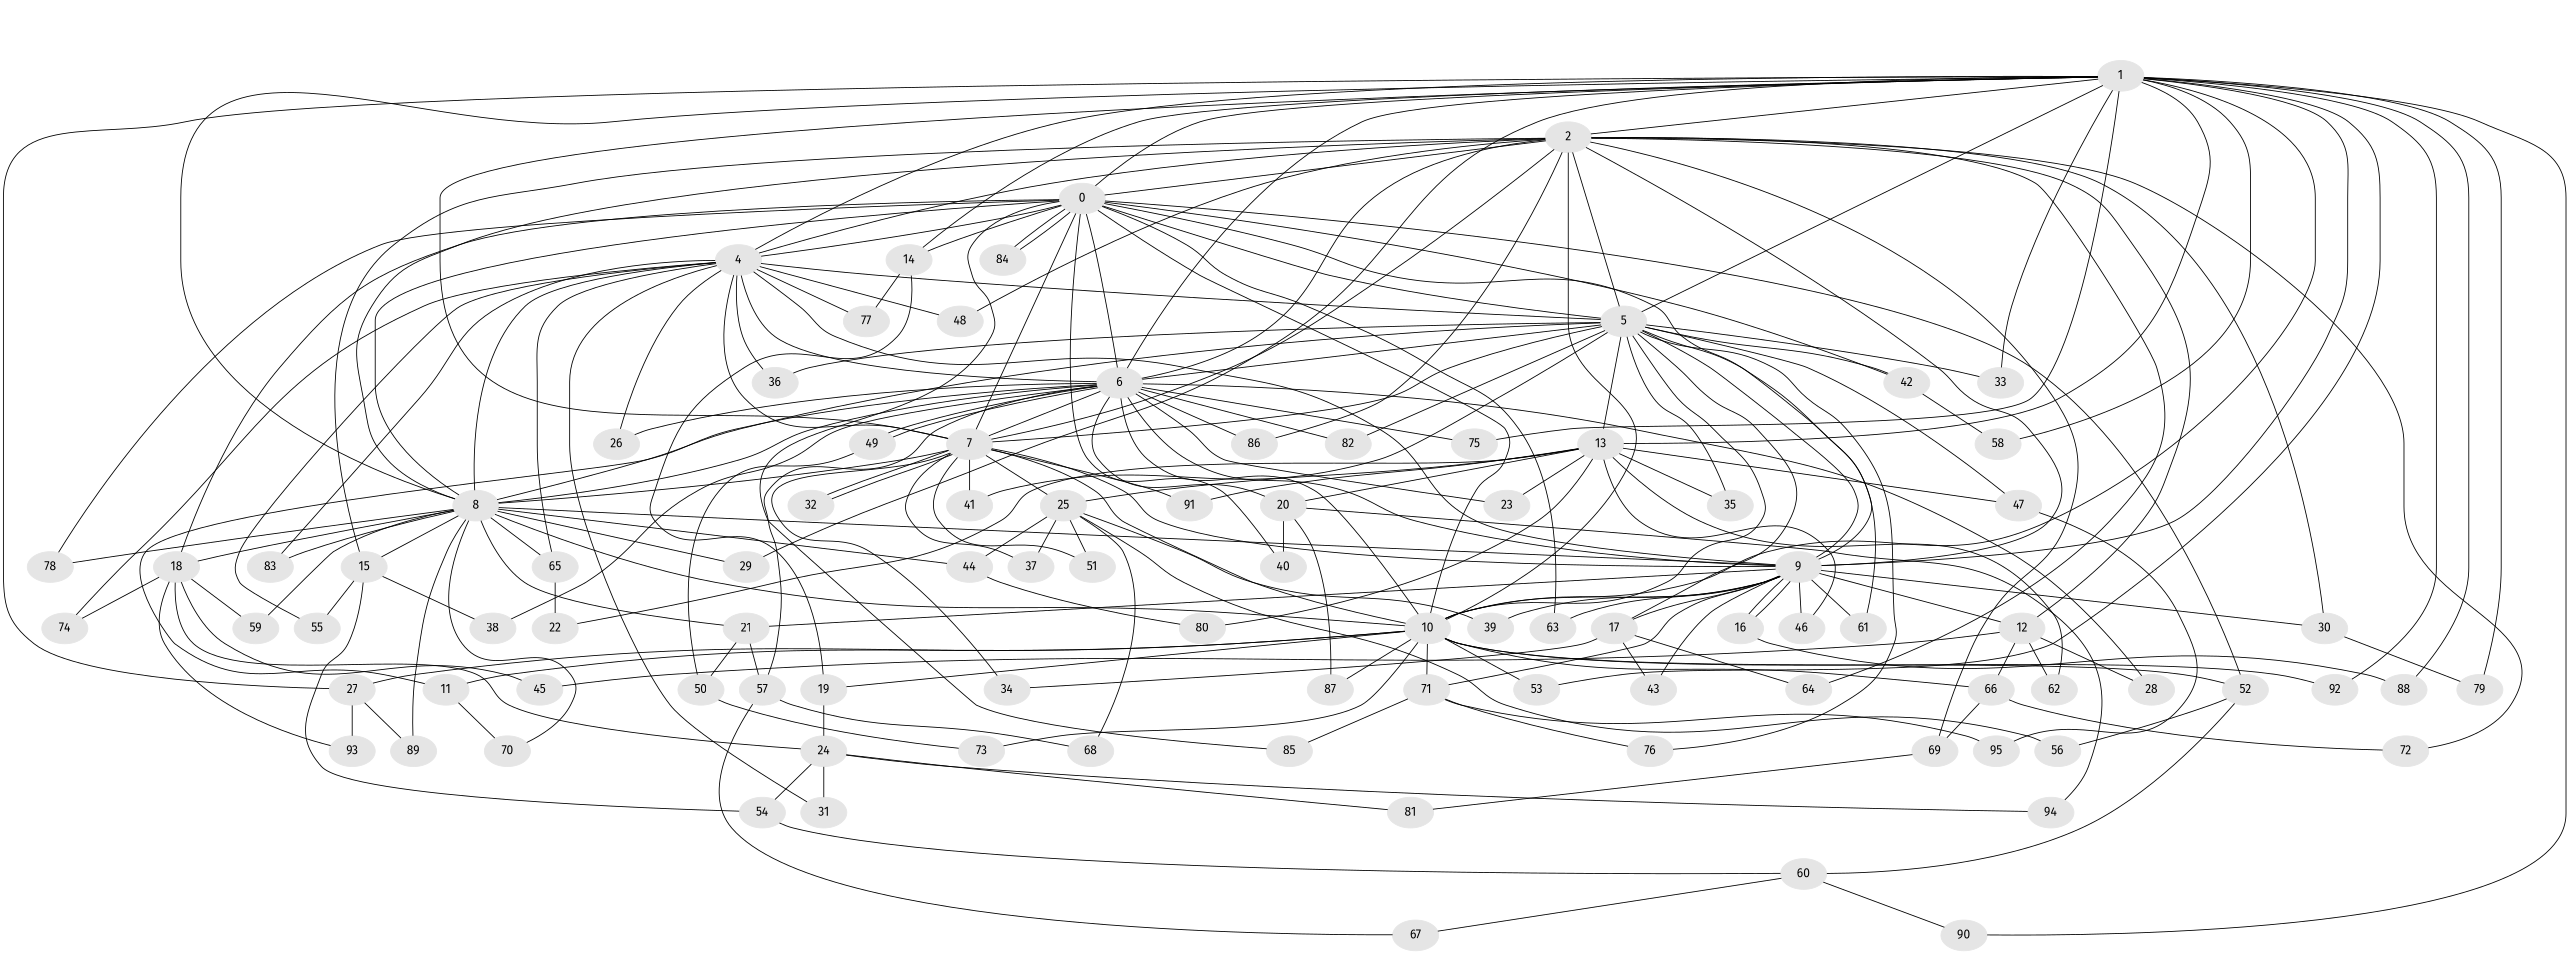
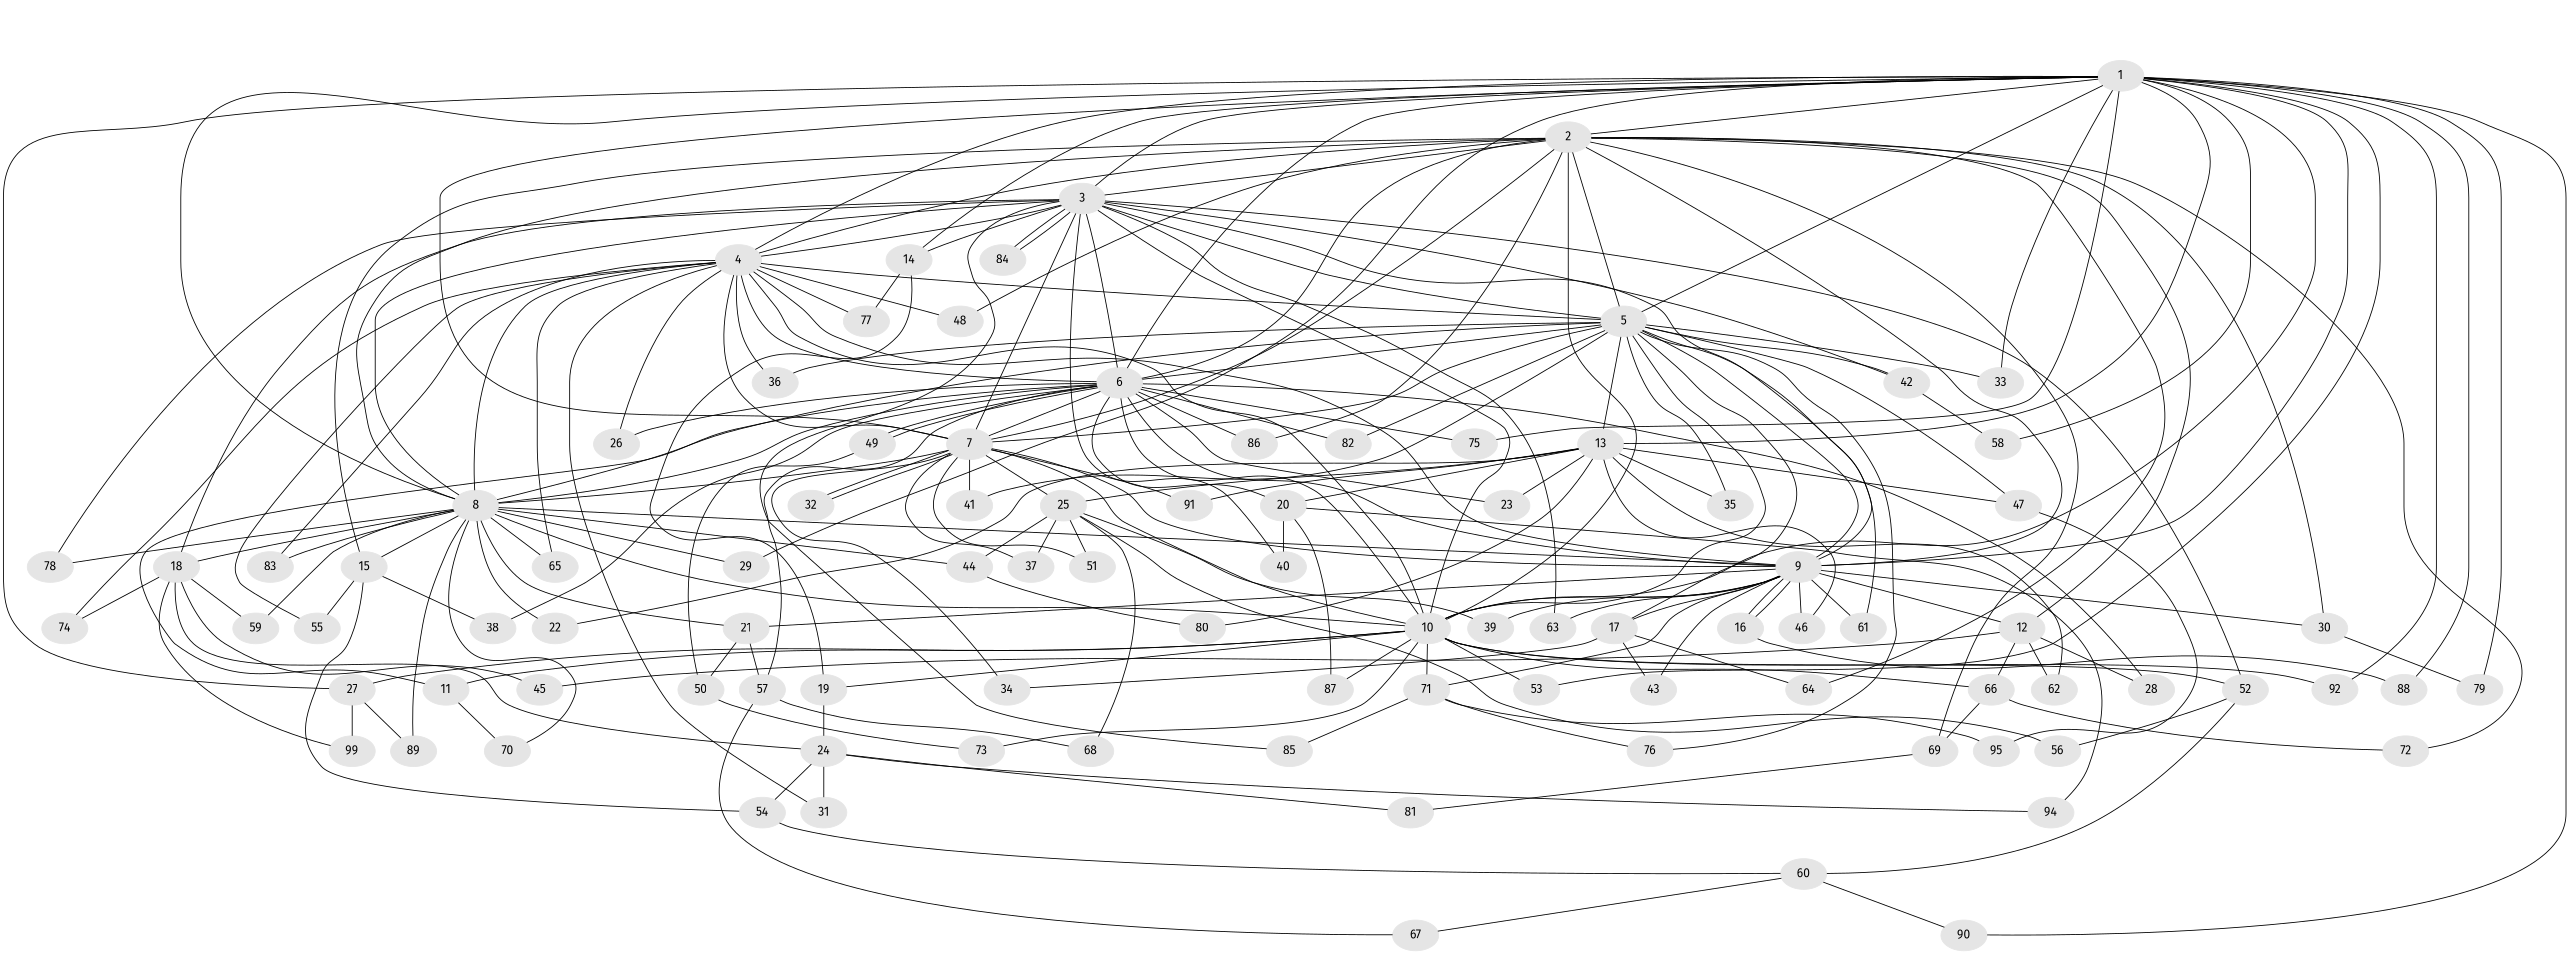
  graph {
    fontname="Fira Sans"
    node [color=gray90 fontname="Fira Sans" style=filled]
    edge [fontname="Fira Sans"]
    1
    2
-   3 [label=0]
+   3
    4
    5
    6
    7
    8
    9
    10
    13
    14
    27
    29
    33
    53
    58
    75
    79
    88
    90
    92
    12
    15
    30
    48
    64
    69
    72
    86
    18
    42
    52
    63
    78
    84
    85
    40
    26
    31
    36
    55
    65
    74
    77
    83
    17
    35
    41
    47
    61
    76
    82
    11
    20
    23
    28
    38
    49
    57
    25
    32
    34
    37
    51
    91
    21
    22
    44
    59
    70
    89
    16
    39
    43
    46
    71
    19
    66
    73
    87
    62
    80
-   93
+   93 [label=99]
    45
    54
    81
    24
    56
    60
    95
    94
    50
    68
    67
    1 -- 2
    1 -- 3
    1 -- 4
    1 -- 5
    1 -- 6
    1 -- 7
    1 -- 8
    1 -- 9
    1 -- 10
    1 -- 13
    1 -- 14
    1 -- 27
    1 -- 29
    1 -- 33
    1 -- 53
    1 -- 58
    1 -- 75
    1 -- 79
    1 -- 88
    1 -- 90
    1 -- 92
    2 -- 3
    2 -- 4
    2 -- 5
    2 -- 6
    2 -- 7
    2 -- 8
    2 -- 9
    2 -- 10
    2 -- 12
    2 -- 15
    2 -- 30
    2 -- 48
    2 -- 64
    2 -- 69
    2 -- 72
    2 -- 86
    3 -- 4
    3 -- 5
    3 -- 6
    3 -- 7
    3 -- 8
    3 -- 9
    3 -- 10
    3 -- 14
    3 -- 18
    3 -- 42
    3 -- 52
    3 -- 63
    3 -- 78
    3 -- 84
    3 -- 84
    3 -- 85
    3 -- 40
    4 -- 5
    4 -- 6
    4 -- 7
    4 -- 8
    4 -- 9
+   4 -- 10
    4 -- 48
    4 -- 26
    4 -- 31
    4 -- 36
    4 -- 55
    4 -- 65
    4 -- 74
    4 -- 77
    4 -- 83
    5 -- 6
    5 -- 7
    5 -- 8
    5 -- 9
    5 -- 10
    5 -- 13
    5 -- 33
    5 -- 42
    5 -- 36
    5 -- 17
    5 -- 35
    5 -- 41
    5 -- 47
    5 -- 61
    5 -- 76
    5 -- 82
    6 -- 7
    6 -- 8
    6 -- 9
    6 -- 10
    6 -- 75
    6 -- 86
    6 -- 26
    6 -- 82
    6 -- 11
    6 -- 20
    6 -- 23
    6 -- 28
    6 -- 38
    6 -- 49
    6 -- 49
    6 -- 57
    7 -- 8
    7 -- 9
    7 -- 10
    7 -- 41
    7 -- 25
    7 -- 32
    7 -- 32
    7 -- 34
    7 -- 37
    7 -- 51
    7 -- 91
    8 -- 9
    8 -- 10
    8 -- 29
    8 -- 15
    8 -- 18
    8 -- 78
    8 -- 65
    8 -- 83
    8 -- 21
-   65 -- 22
+   8 -- 22
    8 -- 44
    8 -- 59
    8 -- 70
    8 -- 89
    9 -- 10
    9 -- 12
    9 -- 30
    9 -- 63
    9 -- 17
    9 -- 61
    9 -- 21
    9 -- 16
    9 -- 16
    9 -- 39
    9 -- 43
    9 -- 46
    9 -- 71
    10 -- 27
    10 -- 53
    10 -- 92
    10 -- 52
    10 -- 11
    10 -- 71
    10 -- 19
    10 -- 66
    10 -- 73
    10 -- 87
    13 -- 35
    13 -- 47
    13 -- 20
    13 -- 23
    13 -- 25
    13 -- 91
    13 -- 22
    13 -- 46
    13 -- 62
    13 -- 80
    14 -- 77
    14 -- 19
    27 -- 89
    27 -- 93
    12 -- 28
    12 -- 66
    12 -- 62
    12 -- 45
    15 -- 55
    15 -- 38
    15 -- 54
    30 -- 79
    69 -- 81
    18 -- 74
    18 -- 59
    18 -- 93
    18 -- 45
    18 -- 24
    42 -- 58
    52 -- 56
    52 -- 60
    17 -- 64
    17 -- 34
    17 -- 43
    47 -- 95
    11 -- 70
    20 -- 40
    20 -- 87
    20 -- 94
    49 -- 50
    57 -- 68
    57 -- 67
    25 -- 37
    25 -- 51
    25 -- 44
    25 -- 39
    25 -- 56
    25 -- 68
    21 -- 57
    21 -- 50
    44 -- 80
    16 -- 88
    71 -- 85
    71 -- 76
    71 -- 95
    19 -- 24
    66 -- 69
    66 -- 72
    54 -- 60
    24 -- 31
    24 -- 54
    24 -- 81
    24 -- 94
    60 -- 90
    60 -- 67
    50 -- 73
  }
